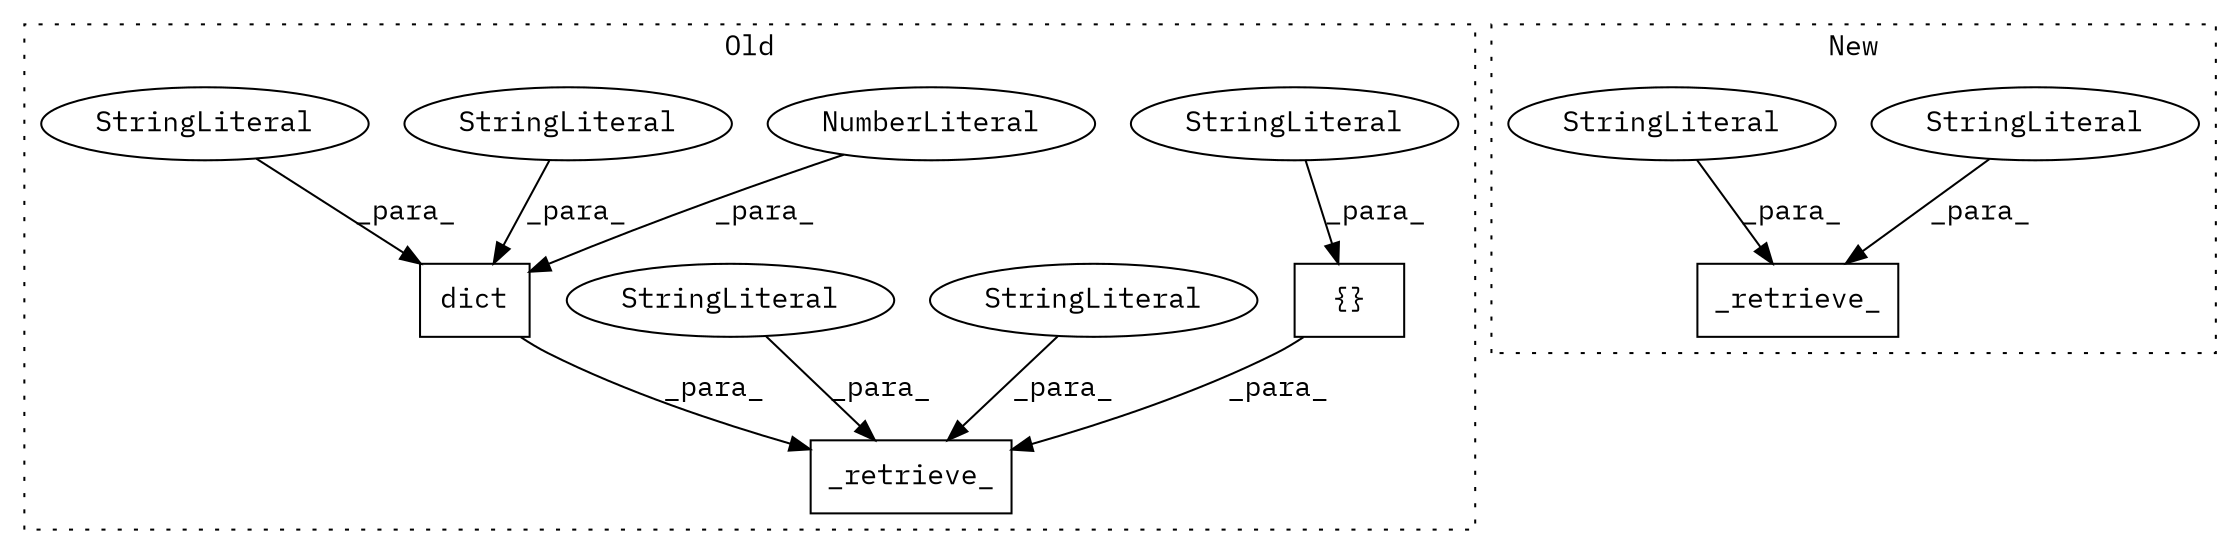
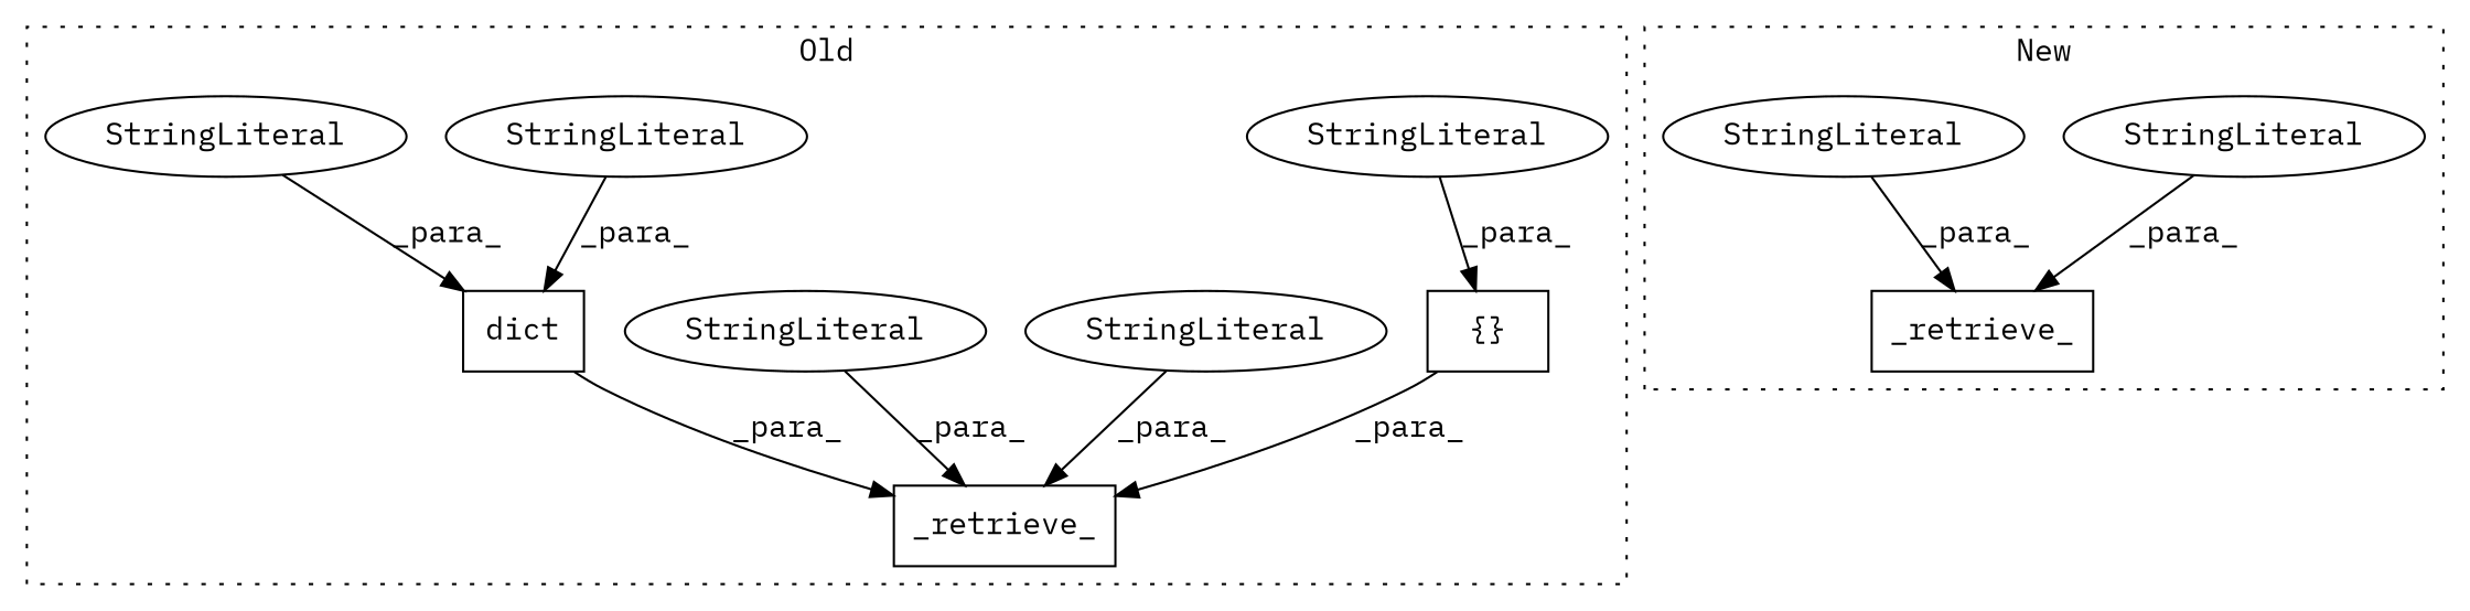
  digraph {
    fontname="IBM Plex Mono"
    node [a=45 l=5 shape=ellipse fontname="IBM Plex Mono"]
    edge [fontname="IBM Plex Mono"]
    n1 [a=4 l="1,1" label="{}" s="10831,10837" shape=box]
    n2 [a=32 l="11,1" label=_retrieve_ s="10744,10838" shape=box]
    n3 [label=StringLiteral s=10832]
    n4 [label=StringLiteral s=10777]
    n5 [l=10 label=StringLiteral s=10755]
    n6 [a=32 l="5,1" label=dict s="10783,10817" shape=box]
-   n7 [a=34 l=3 label=NumberLiteral s=10814]
    n8 [l=6 label=StringLiteral s=10807]
    n9 [l=13 label=StringLiteral s=10788]
    n10 [a=32 l="11,1" label=_retrieve_ s="10891,10932" shape=box]
    n11 [l=13 label=StringLiteral s=10902]
    n12 [label=StringLiteral s=10927]
    subgraph cluster_1 {
      label=Old
      style=dotted
      n1
      n2
      n3
      n4
      n5
      n6
-     n7
      n8
      n9
    }
    subgraph cluster_2 {
      label=New
      style=dotted
      n10
      n11
      n12
    }
    n1 -> n2 [label=_para_]
    n3 -> n1 [label=_para_]
    n4 -> n2 [label=_para_]
    n5 -> n2 [label=_para_]
    n6 -> n2 [label=_para_]
-   n7 -> n6 [label=_para_]
    n8 -> n6 [label=_para_]
    n9 -> n6 [label=_para_]
    n11 -> n10 [label=_para_]
    n12 -> n10 [label=_para_]
  }
